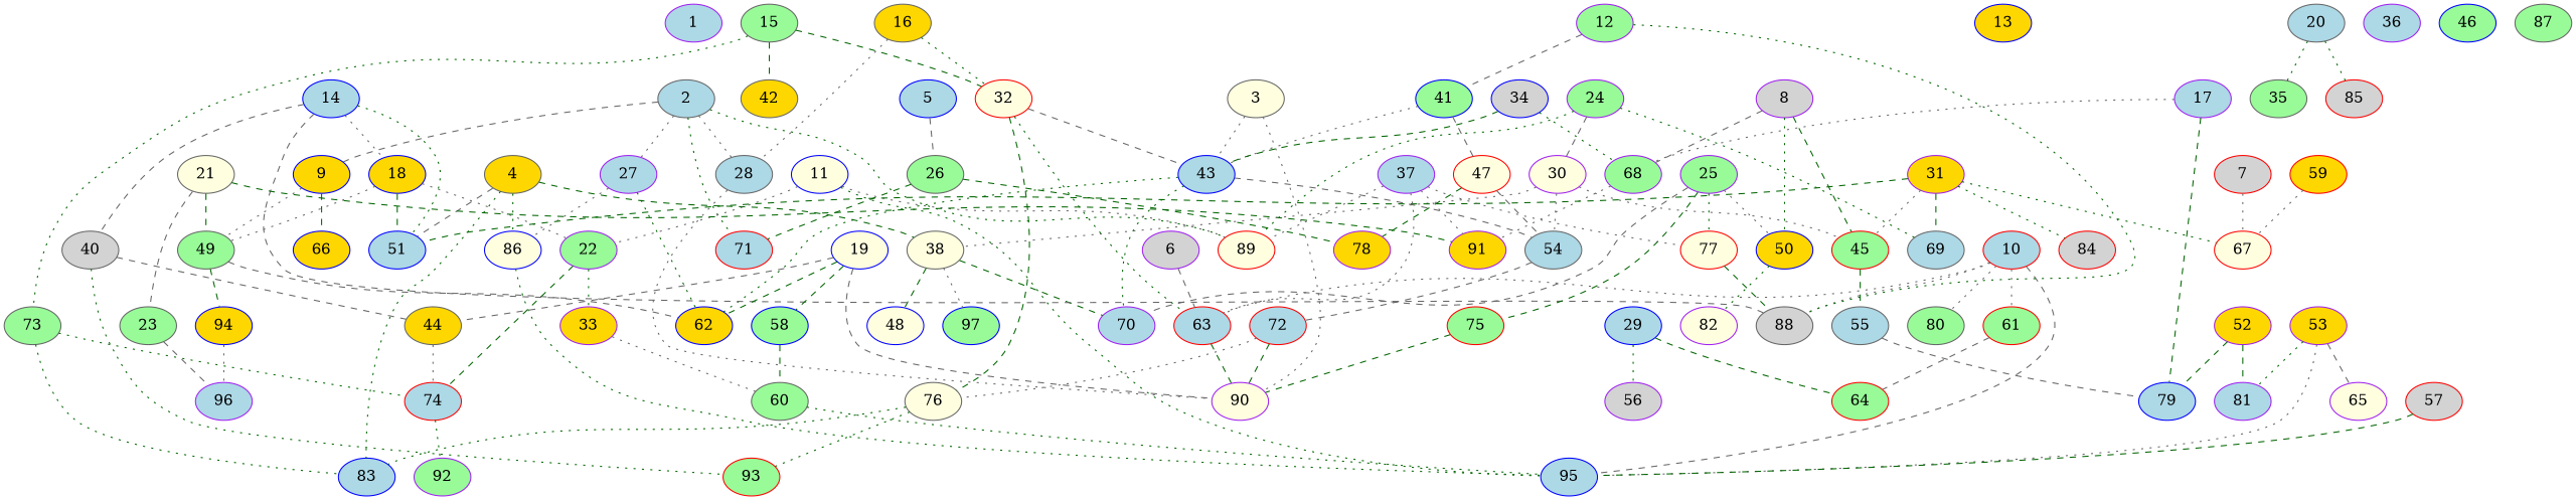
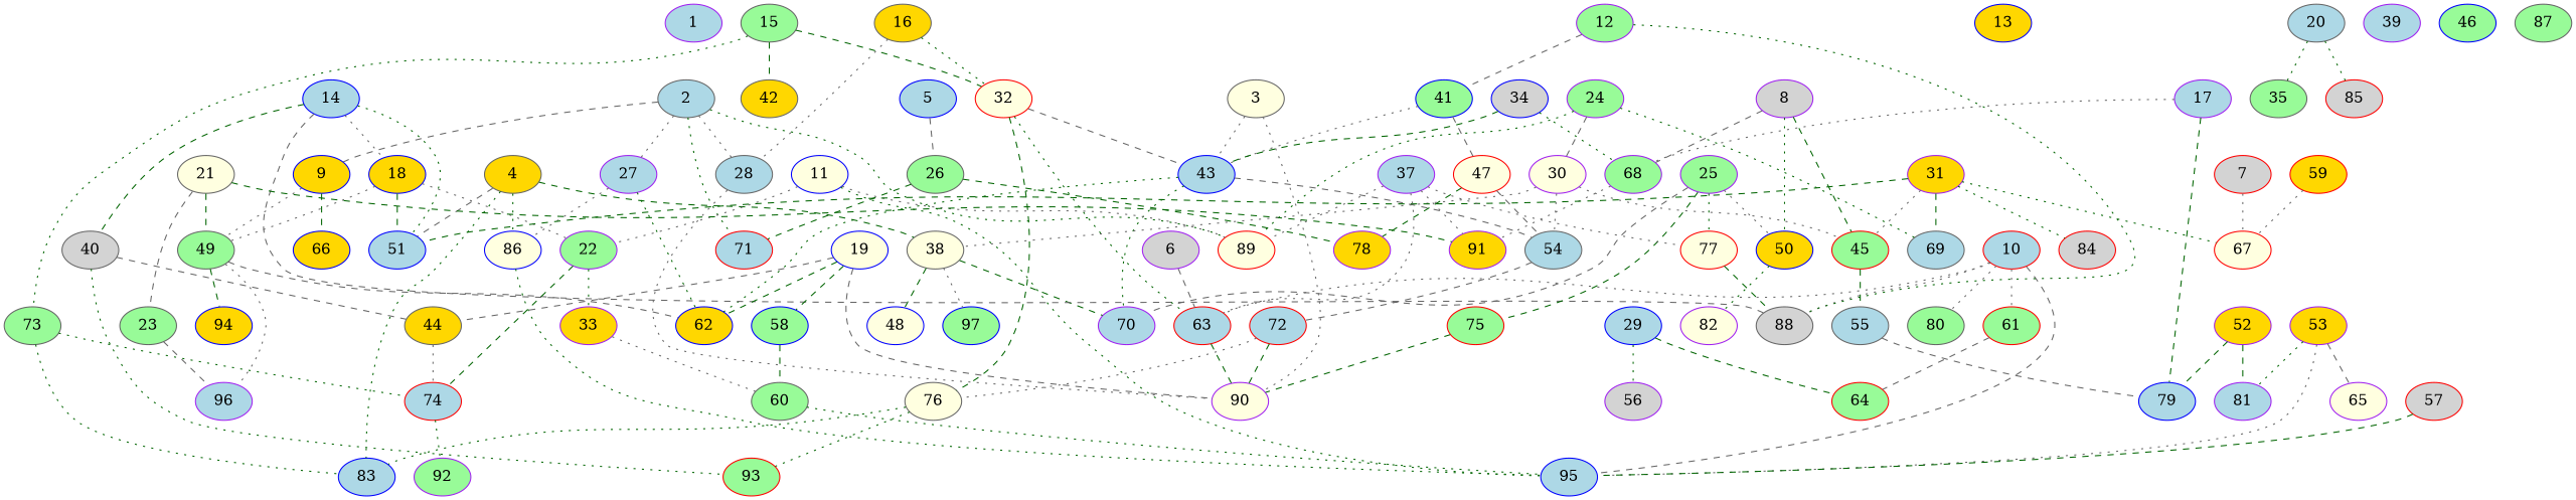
  graph {
    node [color=purple fillcolor=lightblue style=filled]
    edge [color=darkgreen style=dotted]
    1
    2 [color=gray40]
    9 [color=blue fillcolor=gold]
    27
    28 [color=gray40]
    71 [color=red]
    89 [color=red fillcolor=lightyellow]
    49 [color=gray40 fillcolor=palegreen]
    66 [color=blue fillcolor=gold]
    86 [color=blue fillcolor=lightyellow]
    62 [color=blue fillcolor=gold]
    90 [fillcolor=lightyellow]
    3 [color=gray40 fillcolor=lightyellow]
    43 [color=blue]
    70
    54 [color=gray40]
    4 [color=gray40 fillcolor=gold]
    38 [color=gray40 fillcolor=lightyellow]
    51 [color=blue]
    83 [color=blue]
    48 [color=blue fillcolor=lightyellow]
    97 [color=blue fillcolor=palegreen]
    95 [color=blue]
    5 [color=blue]
    26 [color=gray40 fillcolor=palegreen]
    78 [fillcolor=gold]
    6 [fillcolor=lightgrey]
    63 [color=red]
    7 [color=red fillcolor=lightgrey]
    67 [color=red fillcolor=lightyellow]
    8 [fillcolor=lightgrey]
    45 [color=red fillcolor=palegreen]
    50 [color=blue fillcolor=gold]
    68 [fillcolor=palegreen]
    55 [color=gray40]
    82 [fillcolor=lightyellow]
    91 [fillcolor=gold]
    96
    94 [color=blue fillcolor=gold]
    10 [color=red]
    61 [color=red fillcolor=palegreen]
    80 [color=gray40 fillcolor=palegreen]
    88 [color=gray40 fillcolor=lightgrey]
    64 [color=red fillcolor=palegreen]
    11 [color=blue fillcolor=lightyellow]
    22 [fillcolor=palegreen]
    33 [fillcolor=gold]
    74 [color=red]
    12 [fillcolor=palegreen]
    41 [color=blue fillcolor=palegreen]
    47 [color=red fillcolor=lightyellow]
    13 [color=blue fillcolor=gold]
    14 [color=blue]
    18 [color=blue fillcolor=gold]
    40 [color=gray40 fillcolor=lightgrey]
    44 [color=gray40 fillcolor=gold]
    93 [color=red fillcolor=palegreen]
    15 [color=gray40 fillcolor=palegreen]
    32 [color=red fillcolor=lightyellow]
    42 [color=gray40 fillcolor=gold]
    73 [color=gray40 fillcolor=palegreen]
    76 [color=gray40 fillcolor=lightyellow]
    16 [color=gray40 fillcolor=gold]
    17
    79 [color=blue]
    19 [color=blue fillcolor=lightyellow]
    58 [color=blue fillcolor=palegreen]
    60 [color=gray40 fillcolor=palegreen]
    20 [color=gray40]
    35 [color=gray40 fillcolor=palegreen]
    85 [color=red fillcolor=lightgrey]
    21 [color=gray40 fillcolor=lightyellow]
    23 [color=gray40 fillcolor=palegreen]
    92 [fillcolor=palegreen]
    24 [fillcolor=palegreen]
    30 [fillcolor=lightyellow]
    69 [color=gray40]
    25 [fillcolor=palegreen]
    75 [color=red fillcolor=palegreen]
    77 [color=red fillcolor=lightyellow]
    29 [color=blue]
    56 [fillcolor=lightgrey]
    72 [color=red]
    31 [fillcolor=gold]
    84 [color=red fillcolor=lightgrey]
    34 [color=blue fillcolor=lightgrey]
-   36
+   36 [label=39]
    37
    46 [color=blue fillcolor=palegreen]
    52 [fillcolor=gold]
    81
    53 [fillcolor=gold]
    65 [fillcolor=lightyellow]
    57 [color=red fillcolor=lightgrey]
    59 [color=red fillcolor=gold]
    87 [color=gray40 fillcolor=palegreen]
    2 -- 9 [color=gray40 style=dashed]
    2 -- 27 [color=gray40]
    2 -- 28 [color=gray40]
    2 -- 71
    2 -- 89
    9 -- 49 [color=gray40]
    9 -- 66 [style=dashed]
    27 -- 86 [color=gray40]
    27 -- 62
    28 -- 90 [color=gray40]
    49 -- 62 [color=gray40 style=dashed]
-   94 -- 96 [color=gray40]
+   49 -- 96 [color=gray40]
    49 -- 94 [style=dashed]
    86 -- 95
    3 -- 90 [color=gray40]
    3 -- 43 [color=gray40]
    43 -- 62
    43 -- 70
    43 -- 54 [color=gray40 style=dashed]
    54 -- 72 [color=gray40 style=dashed]
    4 -- 86
    4 -- 38 [style=dashed]
    4 -- 51 [color=gray40 style=dashed]
    4 -- 83
    38 -- 70 [style=dashed]
    38 -- 48 [style=dashed]
    38 -- 97 [color=gray40]
    5 -- 26 [color=gray40 style=dashed]
    26 -- 71 [style=dashed]
    26 -- 78 [style=dashed]
    6 -- 63 [color=gray40 style=dashed]
    63 -- 90 [style=dashed]
    7 -- 67 [color=gray40]
    8 -- 45 [style=dashed]
    8 -- 50
    8 -- 68 [color=gray40 style=dashed]
    45 -- 55 [style=dashed]
    50 -- 82
    68 -- 91 [color=gray40]
    55 -- 79 [color=gray40 style=dashed]
    10 -- 95 [color=gray40 style=dashed]
    10 -- 63 [color=gray40]
    10 -- 61 [color=gray40]
    10 -- 80 [color=gray40]
    10 -- 88 [color=gray40]
    61 -- 64 [color=gray40 style=dashed]
    11 -- 89 [color=gray40]
    11 -- 95
    11 -- 22 [color=gray40]
    22 -- 33
    22 -- 74 [style=dashed]
    33 -- 60 [color=gray40]
    74 -- 92
    12 -- 88
    12 -- 41 [color=gray40 style=dashed]
    41 -- 43 [color=gray40]
    41 -- 47 [color=gray40 style=dashed]
    47 -- 54 [color=gray40 style=dashed]
    47 -- 78 [style=dashed]
    14 -- 51
    14 -- 88 [color=gray40 style=dashed]
    14 -- 18 [color=gray40]
-   14 -- 40 [color=gray40 style=dashed]
+   14 -- 40 [style=dashed]
    18 -- 49 [color=gray40]
    18 -- 51 [style=dashed]
    18 -- 22 [color=gray40]
    40 -- 44 [color=gray40 style=dashed]
    40 -- 93
    44 -- 74 [color=gray40]
    15 -- 32 [style=dashed]
    15 -- 42 [style=dashed]
    15 -- 73
    32 -- 43 [color=gray40 style=dashed]
    32 -- 63
    32 -- 76 [style=dashed]
    73 -- 83
    73 -- 74
    76 -- 83
    76 -- 93
    16 -- 28 [color=gray40]
    16 -- 32
    17 -- 68 [color=gray40]
    17 -- 79 [style=dashed]
    19 -- 62 [style=dashed]
    19 -- 90 [color=gray40 style=dashed]
    19 -- 44 [color=gray40 style=dashed]
    19 -- 58 [style=dashed]
    58 -- 60 [style=dashed]
    60 -- 95
    20 -- 35
    20 -- 85
    21 -- 49 [style=dashed]
    21 -- 91 [style=dashed]
    21 -- 23 [color=gray40 style=dashed]
    23 -- 96 [color=gray40 style=dashed]
    24 -- 89
    24 -- 30 [color=gray40 style=dashed]
    24 -- 69
    30 -- 54 [color=gray40]
    30 -- 38 [color=gray40]
    30 -- 45 [color=gray40]
    25 -- 70 [color=gray40 style=dashed]
    25 -- 50 [color=gray40]
    25 -- 75 [style=dashed]
    25 -- 77
    75 -- 90 [style=dashed]
    77 -- 88 [style=dashed]
    29 -- 64 [style=dashed]
    29 -- 56
    72 -- 90 [style=dashed]
    72 -- 76 [color=gray40]
    31 -- 51 [style=dashed]
    31 -- 67
    31 -- 45 [color=gray40]
    31 -- 69 [style=dashed]
    31 -- 84
    34 -- 43 [style=dashed]
    34 -- 68
    37 -- 89 [color=gray40]
    37 -- 63 [color=gray40]
    37 -- 91 [color=gray40]
    37 -- 77 [color=gray40]
    52 -- 79 [style=dashed]
    52 -- 81 [style=dashed]
    53 -- 95 [color=gray40]
    53 -- 81
    53 -- 65 [color=gray40 style=dashed]
    57 -- 95 [style=dashed]
    59 -- 67 [color=gray40]
  }
